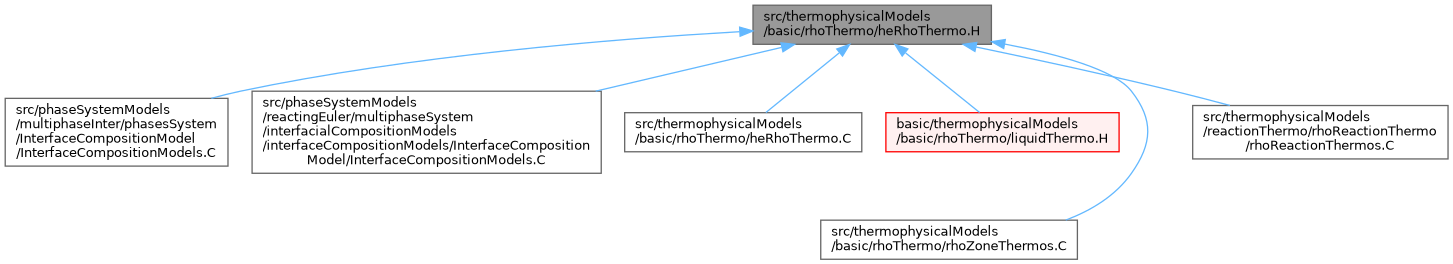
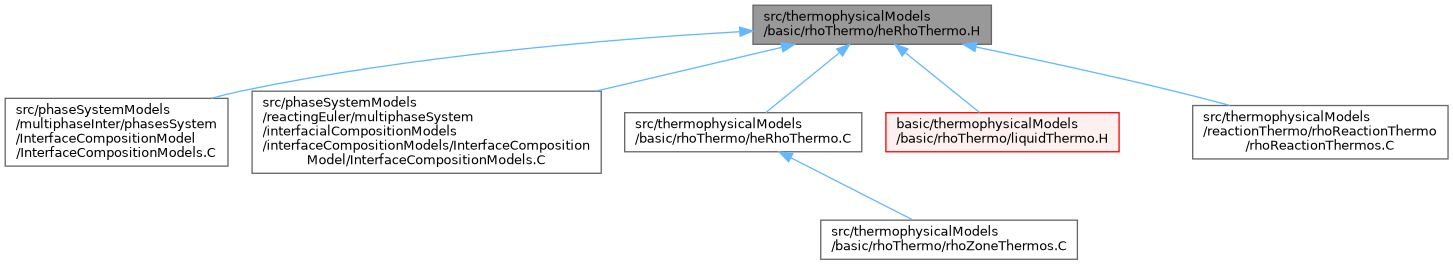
  digraph {
    node [color=grey40 fillcolor=white fontname=Helvetica fontsize=10 shape=box style=filled]
    edge [color=steelblue1 dir=back fontname=Helvetica fontsize=10 labelfontname=Helvetica labelfontsize=10 style=solid]
    n1 [color=gray40 fillcolor=grey60 fontcolor=black height=0.2 label="src/thermophysicalModels\l/basic/rhoThermo/heRhoThermo.H" width=0.4]
    n2 [height=0.2 label="src/phaseSystemModels\l/multiphaseInter/phasesSystem\l/InterfaceCompositionModel\l/InterfaceCompositionModels.C" width=0.4]
    n3 [height=0.2 label="src/phaseSystemModels\l/reactingEuler/multiphaseSystem\l/interfacialCompositionModels\l/interfaceCompositionModels/InterfaceComposition\lModel/InterfaceCompositionModels.C" width=0.4]
    n4 [height=0.2 label="src/thermophysicalModels\l/basic/rhoThermo/heRhoThermo.C" width=0.4]
    n5 [color=red fillcolor="#FFF0F0" height=0.2 label="basic/thermophysicalModels\l/basic/rhoThermo/liquidThermo.H" width=0.4]
    n6 [height=0.2 label="src/thermophysicalModels\l/basic/rhoThermo/rhoZoneThermos.C" width=0.4]
    n7 [height=0.2 label="src/thermophysicalModels\l/reactionThermo/rhoReactionThermo\l/rhoReactionThermos.C" width=0.4]
    n1 -> n2
    n1 -> n3
    n1 -> n4
    n1 -> n5
-   n1 -> n6
+   n4 -> n6
    n1 -> n7
  }
